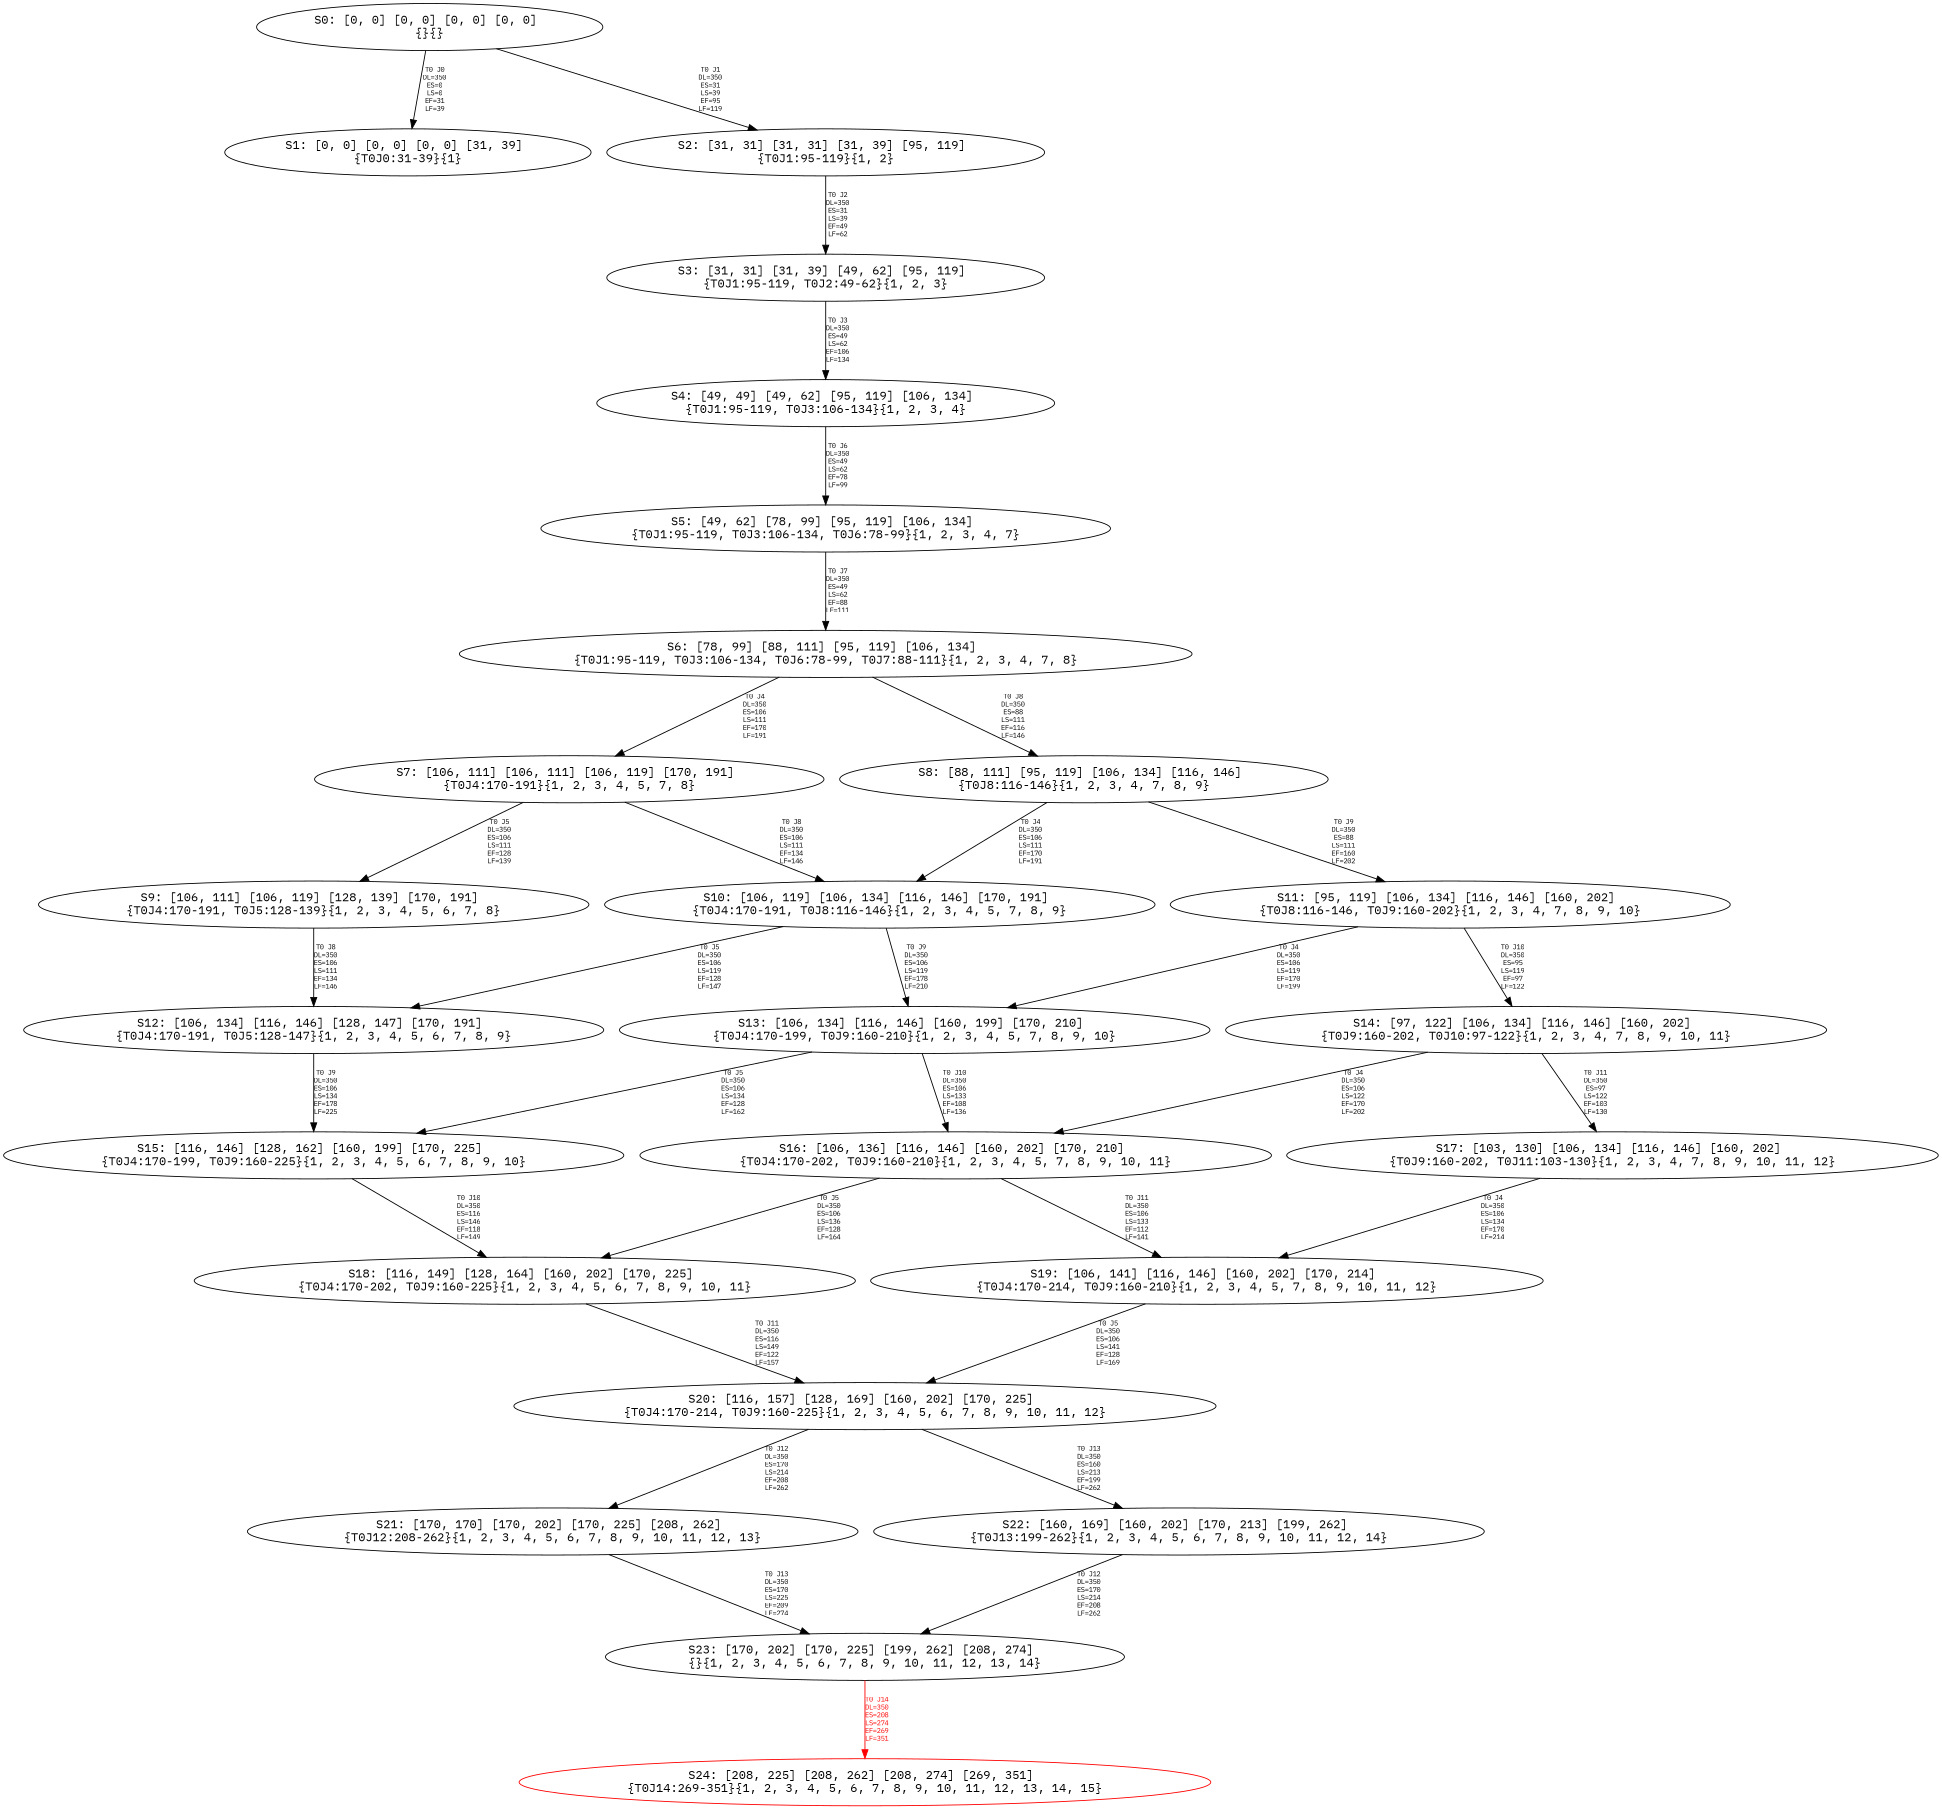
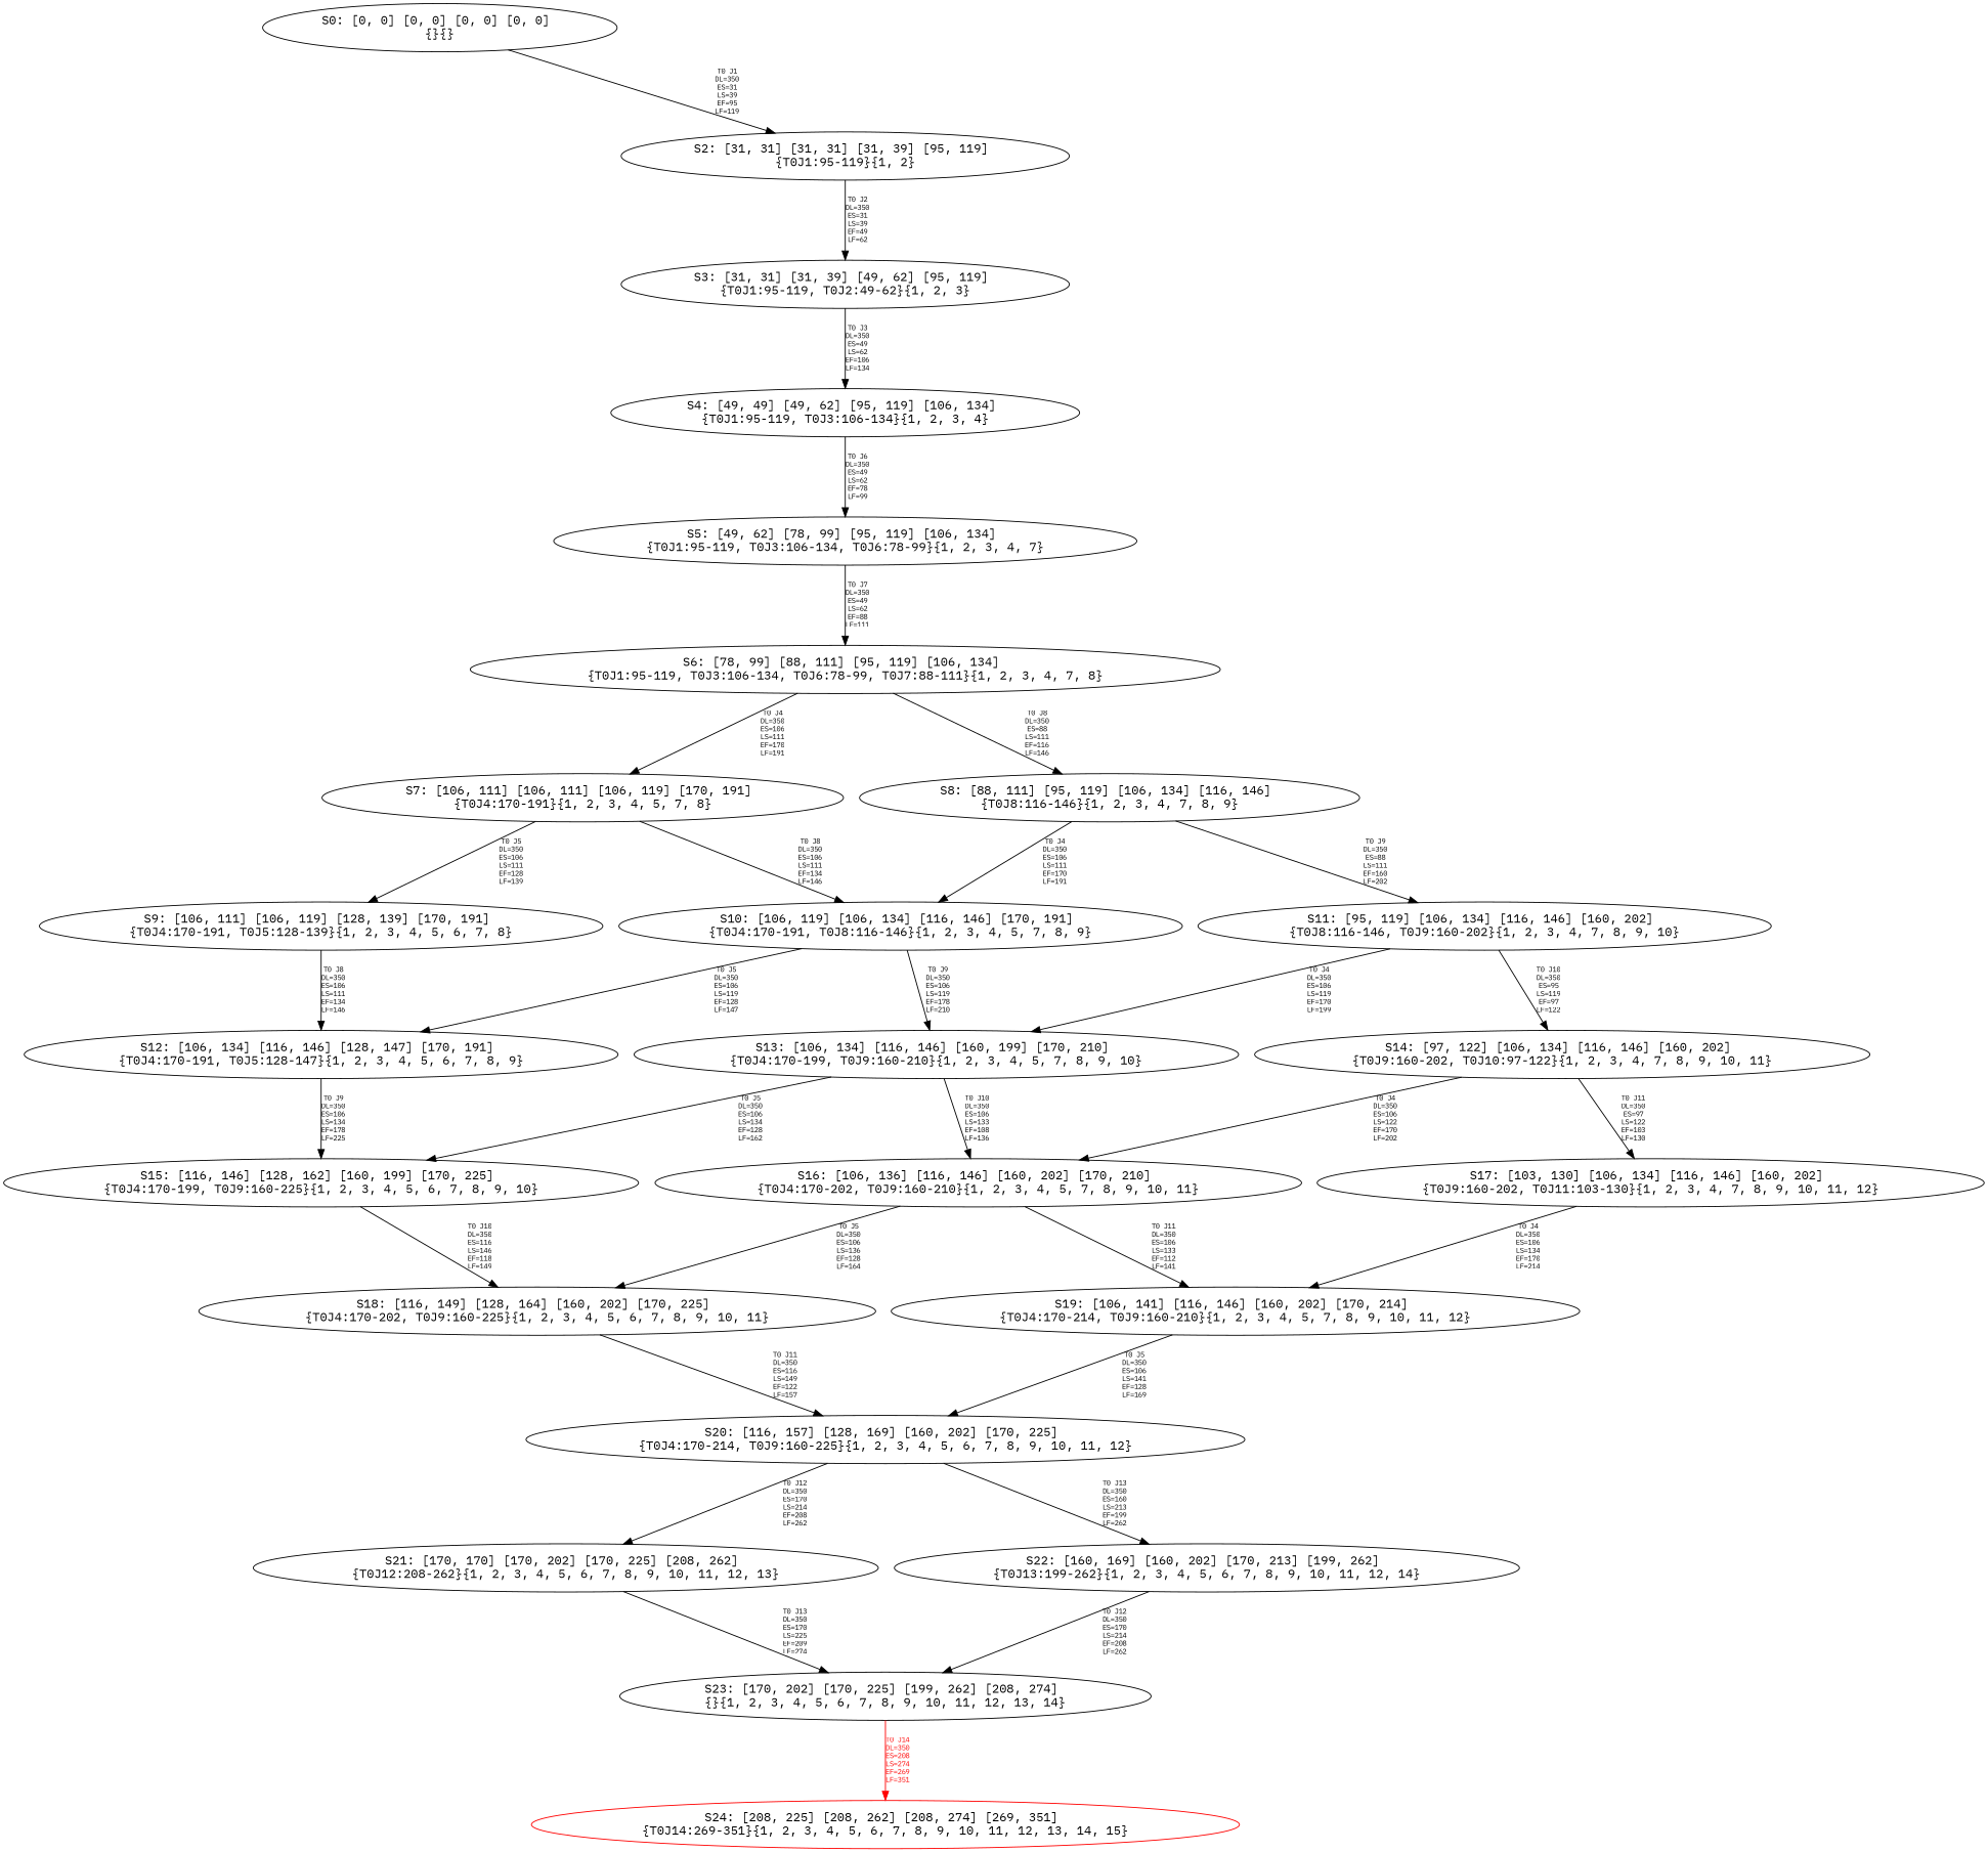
  digraph {
    fontname="IBM Plex Mono"
    node [fontname="IBM Plex Mono"]
    edge [fontname="IBM Plex Mono" fontsize=8]
    n1 [label="S0: [0, 0] [0, 0] [0, 0] [0, 0] \n{}{}"]
-   n2 [label="S1: [0, 0] [0, 0] [0, 0] [31, 39] \n{T0J0:31-39}{1}"]
    n3 [label="S2: [31, 31] [31, 31] [31, 39] [95, 119] \n{T0J1:95-119}{1, 2}"]
    n4 [label="S3: [31, 31] [31, 39] [49, 62] [95, 119] \n{T0J1:95-119, T0J2:49-62}{1, 2, 3}"]
    n5 [label="S4: [49, 49] [49, 62] [95, 119] [106, 134] \n{T0J1:95-119, T0J3:106-134}{1, 2, 3, 4}"]
    n6 [label="S5: [49, 62] [78, 99] [95, 119] [106, 134] \n{T0J1:95-119, T0J3:106-134, T0J6:78-99}{1, 2, 3, 4, 7}"]
    n7 [label="S6: [78, 99] [88, 111] [95, 119] [106, 134] \n{T0J1:95-119, T0J3:106-134, T0J6:78-99, T0J7:88-111}{1, 2, 3, 4, 7, 8}"]
    n8 [label="S7: [106, 111] [106, 111] [106, 119] [170, 191] \n{T0J4:170-191}{1, 2, 3, 4, 5, 7, 8}"]
    n9 [label="S8: [88, 111] [95, 119] [106, 134] [116, 146] \n{T0J8:116-146}{1, 2, 3, 4, 7, 8, 9}"]
    n10 [label="S9: [106, 111] [106, 119] [128, 139] [170, 191] \n{T0J4:170-191, T0J5:128-139}{1, 2, 3, 4, 5, 6, 7, 8}"]
    n11 [label="S10: [106, 119] [106, 134] [116, 146] [170, 191] \n{T0J4:170-191, T0J8:116-146}{1, 2, 3, 4, 5, 7, 8, 9}"]
    n12 [label="S11: [95, 119] [106, 134] [116, 146] [160, 202] \n{T0J8:116-146, T0J9:160-202}{1, 2, 3, 4, 7, 8, 9, 10}"]
    n13 [label="S12: [106, 134] [116, 146] [128, 147] [170, 191] \n{T0J4:170-191, T0J5:128-147}{1, 2, 3, 4, 5, 6, 7, 8, 9}"]
    n14 [label="S13: [106, 134] [116, 146] [160, 199] [170, 210] \n{T0J4:170-199, T0J9:160-210}{1, 2, 3, 4, 5, 7, 8, 9, 10}"]
    n15 [label="S14: [97, 122] [106, 134] [116, 146] [160, 202] \n{T0J9:160-202, T0J10:97-122}{1, 2, 3, 4, 7, 8, 9, 10, 11}"]
    n16 [label="S15: [116, 146] [128, 162] [160, 199] [170, 225] \n{T0J4:170-199, T0J9:160-225}{1, 2, 3, 4, 5, 6, 7, 8, 9, 10}"]
    n17 [label="S16: [106, 136] [116, 146] [160, 202] [170, 210] \n{T0J4:170-202, T0J9:160-210}{1, 2, 3, 4, 5, 7, 8, 9, 10, 11}"]
    n18 [label="S17: [103, 130] [106, 134] [116, 146] [160, 202] \n{T0J9:160-202, T0J11:103-130}{1, 2, 3, 4, 7, 8, 9, 10, 11, 12}"]
    n19 [label="S18: [116, 149] [128, 164] [160, 202] [170, 225] \n{T0J4:170-202, T0J9:160-225}{1, 2, 3, 4, 5, 6, 7, 8, 9, 10, 11}"]
    n20 [label="S19: [106, 141] [116, 146] [160, 202] [170, 214] \n{T0J4:170-214, T0J9:160-210}{1, 2, 3, 4, 5, 7, 8, 9, 10, 11, 12}"]
    n21 [label="S20: [116, 157] [128, 169] [160, 202] [170, 225] \n{T0J4:170-214, T0J9:160-225}{1, 2, 3, 4, 5, 6, 7, 8, 9, 10, 11, 12}"]
    n22 [label="S21: [170, 170] [170, 202] [170, 225] [208, 262] \n{T0J12:208-262}{1, 2, 3, 4, 5, 6, 7, 8, 9, 10, 11, 12, 13}"]
    n23 [label="S22: [160, 169] [160, 202] [170, 213] [199, 262] \n{T0J13:199-262}{1, 2, 3, 4, 5, 6, 7, 8, 9, 10, 11, 12, 14}"]
    n24 [label="S23: [170, 202] [170, 225] [199, 262] [208, 274] \n{}{1, 2, 3, 4, 5, 6, 7, 8, 9, 10, 11, 12, 13, 14}"]
    n25 [color=Red label="S24: [208, 225] [208, 262] [208, 274] [269, 351] \n{T0J14:269-351}{1, 2, 3, 4, 5, 6, 7, 8, 9, 10, 11, 12, 13, 14, 15}"]
-   n1 -> n2 [label="T0 J0\nDL=350\nES=0\nLS=0\nEF=31\nLF=39"]
    n1 -> n3 [label="T0 J1\nDL=350\nES=31\nLS=39\nEF=95\nLF=119"]
    n3 -> n4 [label="T0 J2\nDL=350\nES=31\nLS=39\nEF=49\nLF=62"]
    n4 -> n5 [label="T0 J3\nDL=350\nES=49\nLS=62\nEF=106\nLF=134"]
    n5 -> n6 [label="T0 J6\nDL=350\nES=49\nLS=62\nEF=78\nLF=99"]
    n6 -> n7 [label="T0 J7\nDL=350\nES=49\nLS=62\nEF=88\nLF=111"]
    n7 -> n8 [label="T0 J4\nDL=350\nES=106\nLS=111\nEF=170\nLF=191"]
    n7 -> n9 [label="T0 J8\nDL=350\nES=88\nLS=111\nEF=116\nLF=146"]
    n8 -> n10 [label="T0 J5\nDL=350\nES=106\nLS=111\nEF=128\nLF=139"]
    n8 -> n11 [label="T0 J8\nDL=350\nES=106\nLS=111\nEF=134\nLF=146"]
    n9 -> n11 [label="T0 J4\nDL=350\nES=106\nLS=111\nEF=170\nLF=191"]
    n9 -> n12 [label="T0 J9\nDL=350\nES=88\nLS=111\nEF=160\nLF=202"]
    n10 -> n13 [label="T0 J8\nDL=350\nES=106\nLS=111\nEF=134\nLF=146"]
    n11 -> n13 [label="T0 J5\nDL=350\nES=106\nLS=119\nEF=128\nLF=147"]
    n11 -> n14 [label="T0 J9\nDL=350\nES=106\nLS=119\nEF=178\nLF=210"]
    n12 -> n14 [label="T0 J4\nDL=350\nES=106\nLS=119\nEF=170\nLF=199"]
    n12 -> n15 [label="T0 J10\nDL=350\nES=95\nLS=119\nEF=97\nLF=122"]
    n13 -> n16 [label="T0 J9\nDL=350\nES=106\nLS=134\nEF=178\nLF=225"]
    n14 -> n16 [label="T0 J5\nDL=350\nES=106\nLS=134\nEF=128\nLF=162"]
    n14 -> n17 [label="T0 J10\nDL=350\nES=106\nLS=133\nEF=108\nLF=136"]
    n15 -> n17 [label="T0 J4\nDL=350\nES=106\nLS=122\nEF=170\nLF=202"]
    n15 -> n18 [label="T0 J11\nDL=350\nES=97\nLS=122\nEF=103\nLF=130"]
    n16 -> n19 [label="T0 J10\nDL=350\nES=116\nLS=146\nEF=118\nLF=149"]
    n17 -> n19 [label="T0 J5\nDL=350\nES=106\nLS=136\nEF=128\nLF=164"]
    n17 -> n20 [label="T0 J11\nDL=350\nES=106\nLS=133\nEF=112\nLF=141"]
    n18 -> n20 [label="T0 J4\nDL=350\nES=106\nLS=134\nEF=170\nLF=214"]
    n19 -> n21 [label="T0 J11\nDL=350\nES=116\nLS=149\nEF=122\nLF=157"]
    n20 -> n21 [label="T0 J5\nDL=350\nES=106\nLS=141\nEF=128\nLF=169"]
    n21 -> n22 [label="T0 J12\nDL=350\nES=170\nLS=214\nEF=208\nLF=262"]
    n21 -> n23 [label="T0 J13\nDL=350\nES=160\nLS=213\nEF=199\nLF=262"]
    n22 -> n24 [label="T0 J13\nDL=350\nES=170\nLS=225\nEF=209\nLF=274"]
    n23 -> n24 [label="T0 J12\nDL=350\nES=170\nLS=214\nEF=208\nLF=262"]
    n24 -> n25 [color=Red fontcolor=Red label="T0 J14\nDL=350\nES=208\nLS=274\nEF=269\nLF=351"]
  }
